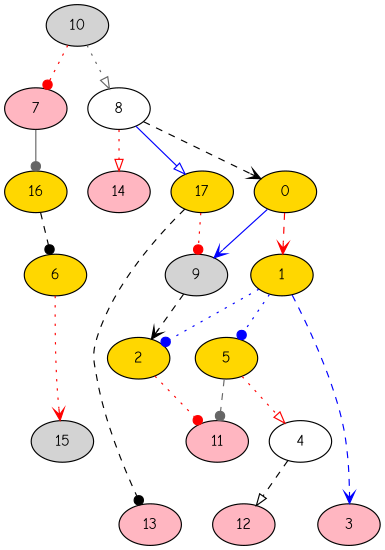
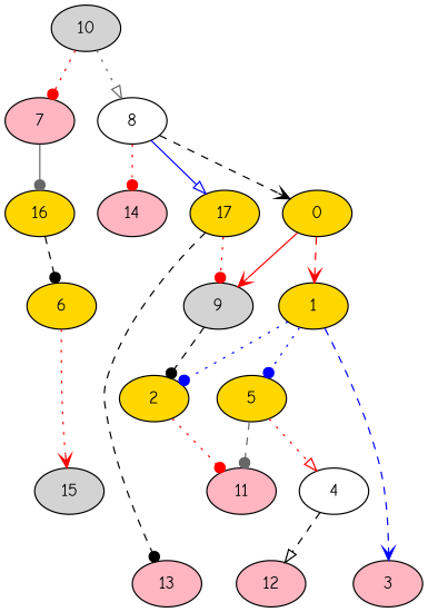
  digraph {
    fontname="Comic Neue"
    node [fillcolor=gold fontname="Comic Neue" style=filled]
    edge [arrowhead=dot color=red fontname="Comic Neue" style=dotted weight=0]
    0
    1
    9 [fillcolor=lightgrey]
    2
    3 [fillcolor=lightpink]
    5
    11 [fillcolor=lightpink]
    4 [fillcolor=white]
    12 [fillcolor=lightpink]
    6
    15 [fillcolor=lightgrey]
    16
    7 [fillcolor=lightpink]
    8 [fillcolor=white]
    14 [fillcolor=lightpink]
    17
    13 [fillcolor=lightpink]
    10 [fillcolor=lightgrey]
    0 -> 1 [arrowhead=vee style=dashed]
-   0 -> 9 [arrowhead=vee color=blue style=solid]
+   0 -> 9 [arrowhead=vee style=solid]
    1 -> 2 [color=blue]
    1 -> 3 [arrowhead=vee color=blue style=dashed]
    1 -> 5 [color=blue]
-   9 -> 2 [arrowhead=vee color=black style=dashed]
+   9 -> 2 [color=black style=dashed]
    2 -> 11
    5 -> 11 [color=gray40 style=dashed]
    5 -> 4 [arrowhead=onormal]
    4 -> 12 [arrowhead=onormal color=black style=dashed]
    6 -> 15 [arrowhead=vee]
    16 -> 6 [color=black style=dashed]
    7 -> 16 [color=gray40 style=solid]
    8 -> 0 [arrowhead=vee color=black style=dashed]
-   8 -> 14 [arrowhead=onormal weight=1]
+   8 -> 14 [weight=1]
    8 -> 17 [arrowhead=onormal color=blue style=solid]
    17 -> 9
    17 -> 13 [color=black style=dashed]
    10 -> 7
    10 -> 8 [arrowhead=onormal color=gray40]
  }
